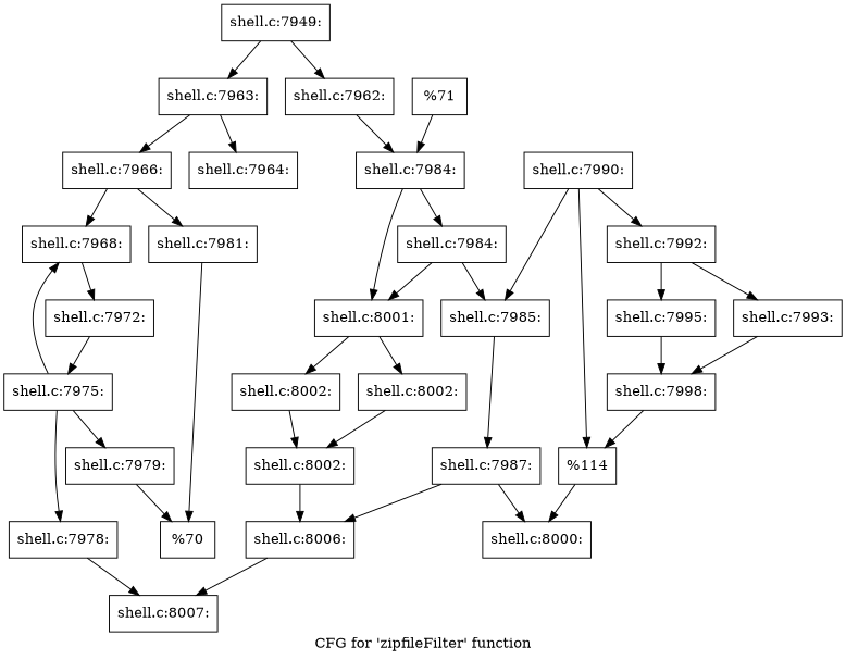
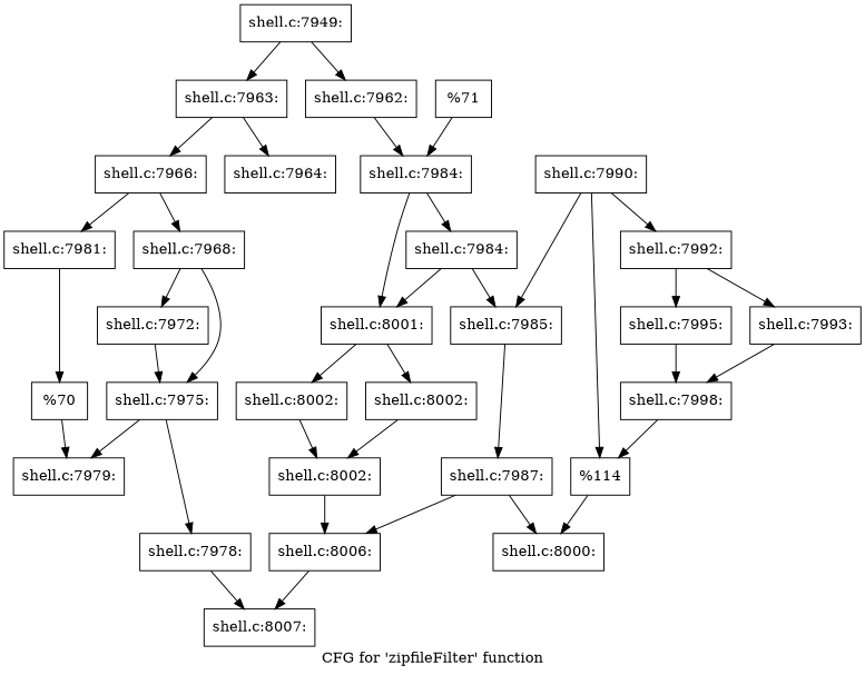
  digraph {
    label="CFG for 'zipfileFilter' function"
    node [shape=record]
    n1 [label="{shell.c:7949:}"]
    n2 [label="{shell.c:7962:}"]
    n3 [label="{shell.c:7963:}"]
    n4 [label="{shell.c:7984:}"]
    n5 [label="{shell.c:7964:}"]
    n6 [label="{shell.c:7966:}"]
    n7 [label="{shell.c:7984:}"]
    n8 [label="{shell.c:8001:}"]
    n9 [label="{shell.c:7968:}"]
    n10 [label="{shell.c:7981:}"]
    n11 [label="{shell.c:7985:}"]
    n12 [label="{shell.c:8002:}"]
    n13 [label="{shell.c:8002:}"]
    n14 [label="{shell.c:8007:}"]
    n15 [label="{shell.c:7972:}"]
    n16 [label="{shell.c:7975:}"]
    n17 [label="{%70}"]
    n18 [label="{shell.c:7978:}"]
    n19 [label="{shell.c:7979:}"]
    n20 [label="{%71}"]
    n21 [label="{shell.c:7987:}"]
    n22 [label="{shell.c:8002:}"]
    n23 [label="{shell.c:8000:}"]
    n24 [label="{shell.c:8006:}"]
    n25 [label="{shell.c:7990:}"]
    n26 [label="{shell.c:7992:}"]
    n27 [label="{%114}"]
    n28 [label="{shell.c:7993:}"]
    n29 [label="{shell.c:7995:}"]
    n30 [label="{shell.c:7998:}"]
    n1 -> n2
    n1 -> n3
    n2 -> n4
    n3 -> n5
    n3 -> n6
    n4 -> n7
    n4 -> n8
    n6 -> n9
    n6 -> n10
    n7 -> n8
    n7 -> n11
    n8 -> n12
    n8 -> n13
    n9 -> n15
-   n16 -> n9
+   n9 -> n16
    n10 -> n17
    n11 -> n21
    n12 -> n22
    n13 -> n22
    n15 -> n16
    n16 -> n18
    n16 -> n19
    n18 -> n14
-   n19 -> n17
+   n17 -> n19
    n20 -> n4
    n21 -> n23
    n21 -> n24
    n22 -> n24
    n24 -> n14
    n25 -> n11
    n25 -> n26
    n25 -> n27
    n26 -> n28
    n26 -> n29
    n27 -> n23
    n28 -> n30
    n29 -> n30
    n30 -> n27
  }
